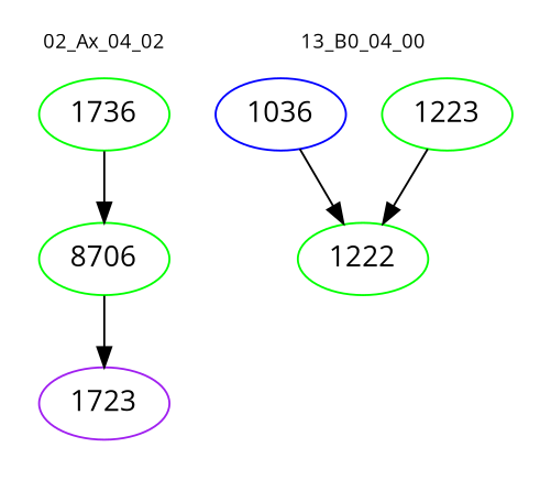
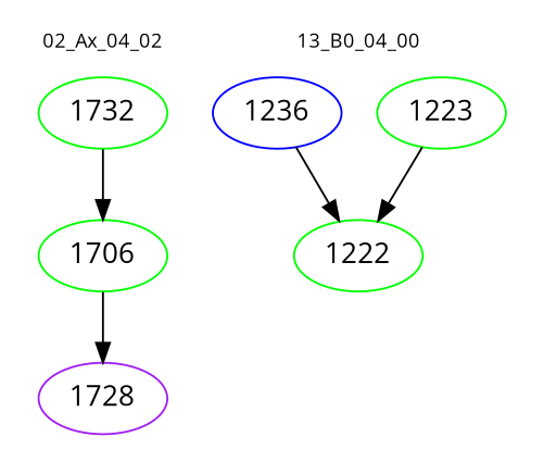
  digraph {
    fontname="Open Sans"
    node [color=green fontname="Open Sans"]
    edge [color=black fontname="Open Sans"]
-   n1 [label=1736]
-   n2 [label=8706]
-   n3 [color=purple label=1723]
+   n1 [label=1732]
+   n2 [label=1706]
+   n3 [color=purple label=1728]
    n4 [label=1223]
    n5 [label=1222]
-   n6 [color=blue label=1036]
+   n6 [color=blue label=1236]
    subgraph cluster_1 {
      color=white
      fontsize=10
      label="02_Ax_04_02"
      n1
      n2
      n3
    }
    subgraph cluster_2 {
      color=white
      fontsize=10
      label="13_B0_04_00"
      n4
      n5
      n6
    }
    n1 -> n2
    n2 -> n3
    n4 -> n5
    n6 -> n5
  }
